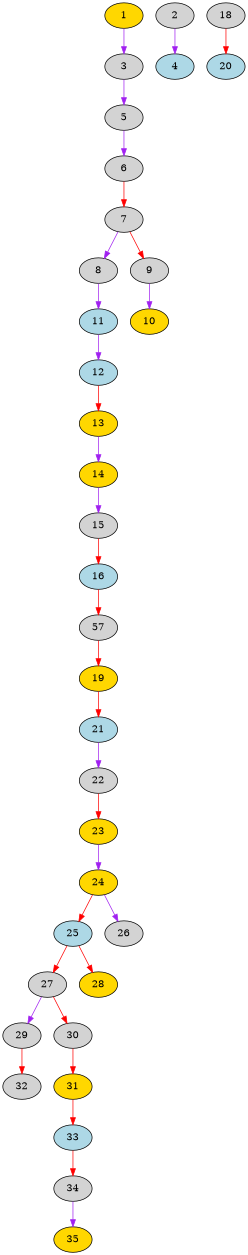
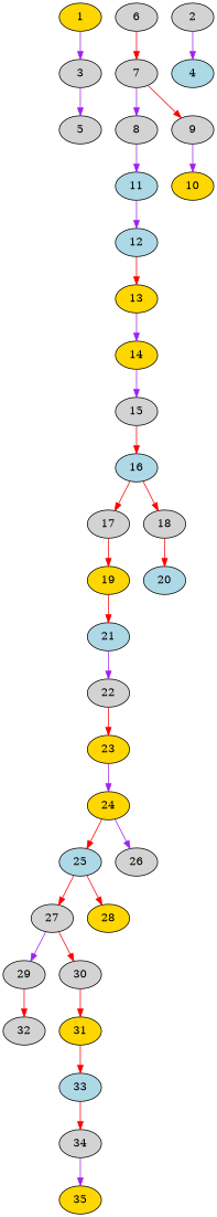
  digraph {
    node [alpha=0.18 fillcolor=lightgrey style=filled]
    edge [color=red]
    1 [alpha=0.08 expect_size=37267456 fillcolor=gold]
    3 [expect_size=39685120]
    5 [alpha=0.01 expect_size=35507200]
    6 [alpha=0.06 expect_size=44249088]
    2 [alpha=0.16 expect_size=46491648]
    4 [expect_size=47724544 fillcolor=lightblue]
    7 [alpha=0.12 expect_size=38160384]
    8 [alpha=0.02 expect_size=7906304]
    9 [alpha=0.01 expect_size=35957760]
    11 [alpha=0.09 expect_size=23743488 fillcolor=lightblue]
    10 [alpha=0.02 expect_size=25485312 fillcolor=gold]
    12 [alpha=0.05 expect_size=41717760 fillcolor=lightblue]
    13 [alpha=0.13 expect_size=33409024 fillcolor=gold]
    14 [alpha=0.05 expect_size=29173760 fillcolor=gold]
    15 [alpha=0.06 expect_size=24588288]
    16 [alpha=0.14 expect_size=26493952 fillcolor=lightblue]
-   17 [alpha=0.15 expect_size=40569856 label=57]
+   17 [alpha=0.15 expect_size=40569856]
    18 [alpha=0.17 expect_size=22850560]
    19 [alpha=0.17 expect_size=27412480 fillcolor=gold]
    20 [alpha=0.20 expect_size=30215168 fillcolor=lightblue]
    21 [alpha=0.16 expect_size=35781632 fillcolor=lightblue]
    22 [alpha=0.09 expect_size=8683520]
    23 [expect_size=19301376 fillcolor=gold]
    24 [alpha=0.04 expect_size=50440192 fillcolor=gold]
    25 [alpha=0.03 expect_size=15409152 fillcolor=lightblue]
    26 [expect_size=30648320]
    27 [alpha=0.08 expect_size=15372288]
    28 [expect_size=50231296 fillcolor=gold]
    29 [alpha=0.02 expect_size=44268544]
    30 [alpha=0.14 expect_size=38109184]
    32 [alpha=0.09 expect_size=28099584]
    31 [alpha=0.14 expect_size=37773312 fillcolor=gold]
    33 [alpha=0.17 expect_size=50337792 fillcolor=lightblue]
    34 [alpha=0.14 expect_size=44557312]
    35 [alpha=0.00 expect_size=6056960 fillcolor=gold]
    1 -> 3 [color=purple]
    3 -> 5 [color=purple]
-   5 -> 6 [color=purple]
    6 -> 7
    2 -> 4 [color=purple]
    7 -> 8 [color=purple]
    7 -> 9
    8 -> 11 [color=purple]
    9 -> 10 [color=purple]
    11 -> 12 [color=purple]
    12 -> 13
    13 -> 14 [color=purple]
    14 -> 15 [color=purple]
    15 -> 16
    16 -> 17
+   16 -> 18
    17 -> 19
    18 -> 20
    19 -> 21
    21 -> 22 [color=purple]
    22 -> 23
    23 -> 24 [color=purple]
    24 -> 25
    24 -> 26 [color=purple]
    25 -> 27
    25 -> 28
    27 -> 29 [color=purple]
    27 -> 30
    29 -> 32
    30 -> 31
    31 -> 33
    33 -> 34
    34 -> 35 [color=purple]
  }
